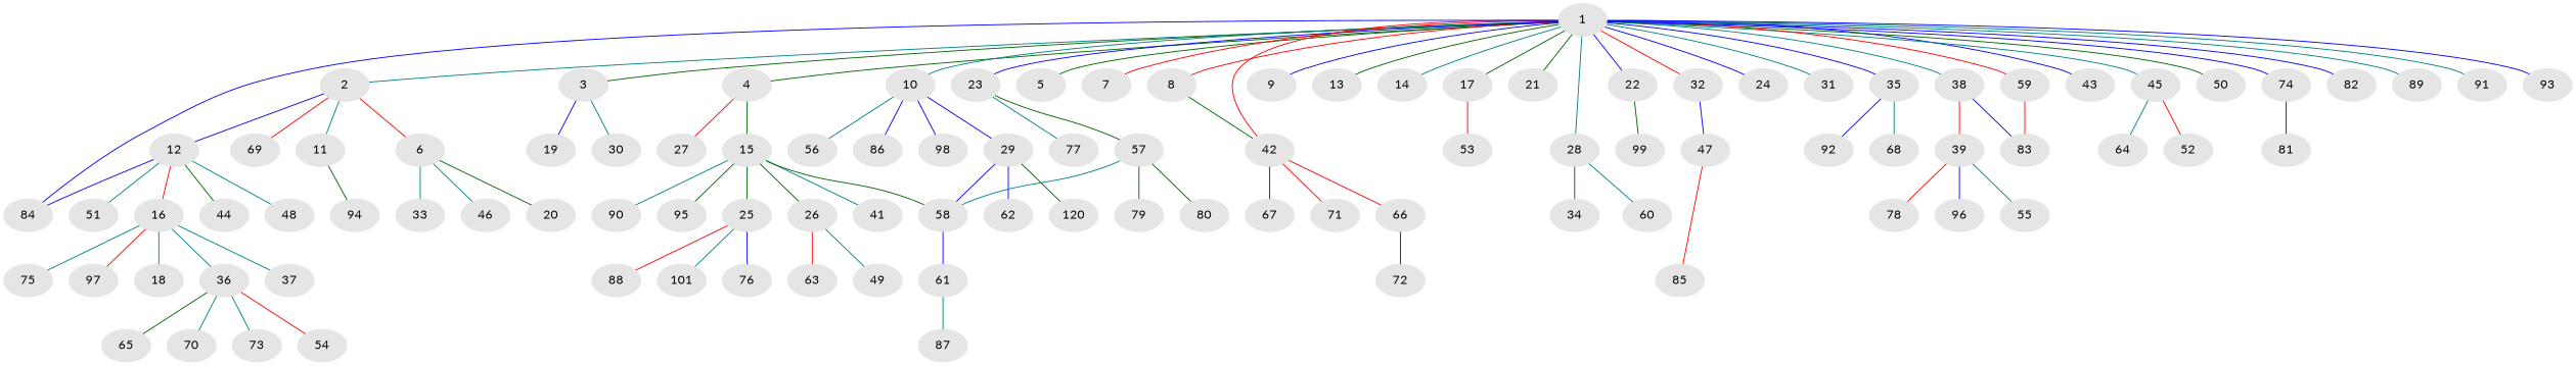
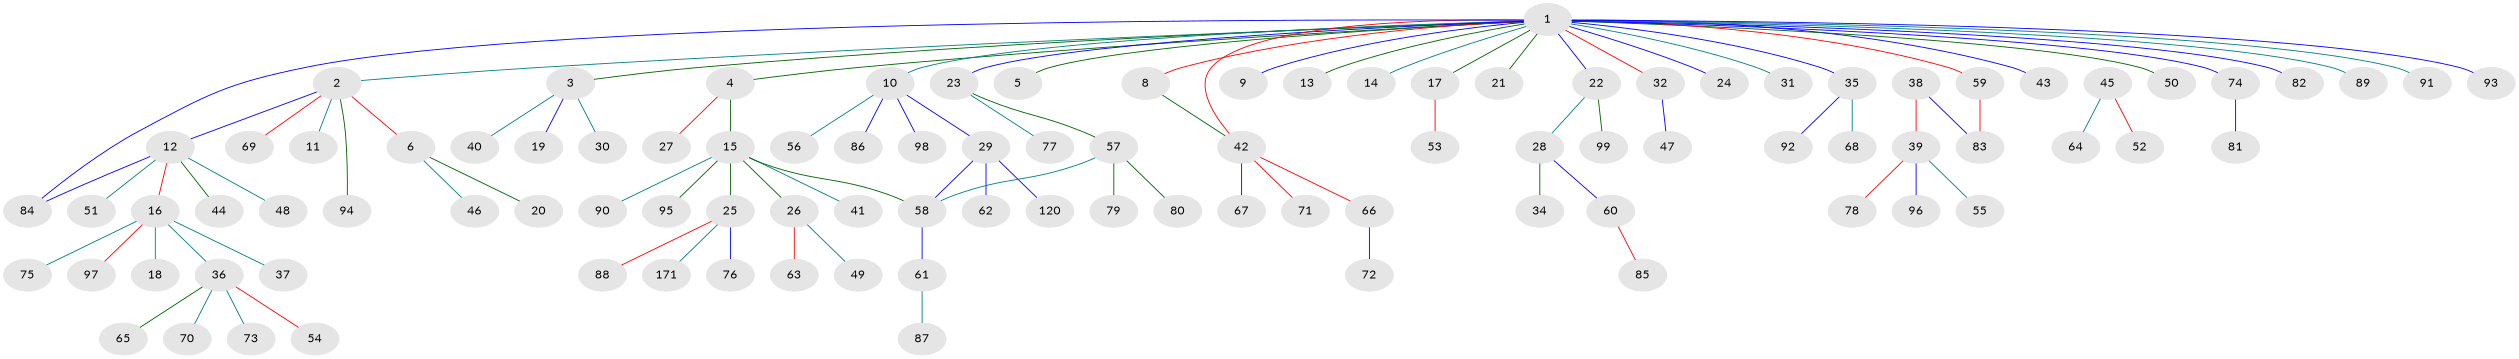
  graph {
    fontname=Lato
    node [color=gray90 fontname=Lato style=filled]
    edge [color=teal fontname=Lato]
    1
    2
    3
    4
    5
-   7
    8
    9
    10
    13
    14
    17
    21
    22
    23
    24
    28
    31
    32
    35
    38
    42
    43
    45
    50
    59
    74
    82
    84
    89
    91
    93
    6
    11
    12
    69
    94
    19
    30
+   40
    15
    27
    29
    56
    86
    98
    53
    99
    57
    77
    34
    60
    47
    68
    92
    39
    83
    66
    67
    71
    52
    64
    81
    20
-   33
    46
    16
    44
    48
    51
    25
    26
    41
    58
    90
    95
    62
    n78 [label=120]
    18
    36
    37
    75
    97
    76
    88
-   101
+   101 [label=171]
    49
    63
    61
    54
    65
    70
    73
    79
    80
    85
    55
    78
    96
    72
    87
    1 -- 2
    1 -- 3 [color=darkgreen]
    1 -- 4 [color=darkgreen]
    1 -- 5 [color=darkgreen]
-   1 -- 7 [color=red]
    1 -- 8 [color=red]
    1 -- 9 [color=blue]
    1 -- 10
    1 -- 13 [color=darkgreen]
    1 -- 14
    1 -- 17 [color=darkgreen]
    1 -- 21 [color=darkgreen]
    1 -- 22 [color=blue]
    1 -- 23 [color=blue]
    1 -- 24 [color=blue]
-   1 -- 28
+   22 -- 28
    1 -- 31
    1 -- 32 [color=red]
    1 -- 35 [color=blue]
-   1 -- 38
    1 -- 42 [color=red]
    1 -- 43 [color=blue]
-   1 -- 45
    1 -- 50 [color=darkgreen]
    1 -- 59 [color=red]
    1 -- 74 [color=blue]
    1 -- 82 [color=blue]
    1 -- 84 [color=blue]
    1 -- 89
    1 -- 91
    1 -- 93 [color=blue]
    2 -- 6 [color=red]
    2 -- 11
    2 -- 12 [color=blue]
    2 -- 69 [color=red]
-   11 -- 94 [color=darkgreen]
+   2 -- 94 [color=darkgreen]
    3 -- 19 [color=blue]
    3 -- 30
+   3 -- 40
    4 -- 15 [color=darkgreen]
    4 -- 27 [color=red]
    8 -- 42 [color=darkgreen]
    10 -- 29 [color=blue]
    10 -- 56
    10 -- 86 [color=blue]
    10 -- 98 [color=blue]
    17 -- 53 [color=red]
    22 -- 99 [color=darkgreen]
    23 -- 57 [color=darkgreen]
    23 -- 77
    28 -- 34 [color=darkgreen]
-   28 -- 60
+   28 -- 60 [color=blue]
    32 -- 47 [color=blue]
    35 -- 68
    35 -- 92 [color=blue]
    38 -- 39 [color=red]
    38 -- 83 [color=blue]
    42 -- 66 [color=red]
    42 -- 67 [color=blue]
    42 -- 71 [color=red]
    45 -- 52 [color=red]
    45 -- 64
    59 -- 83 [color=red]
    74 -- 81 [color=blue]
    6 -- 20 [color=darkgreen]
-   6 -- 33
    6 -- 46
    12 -- 84 [color=blue]
    12 -- 16 [color=red]
    12 -- 44 [color=darkgreen]
    12 -- 48
    12 -- 51
    15 -- 25 [color=darkgreen]
    15 -- 26 [color=darkgreen]
    15 -- 41
    15 -- 58 [color=darkgreen]
    15 -- 90
    15 -- 95 [color=darkgreen]
    29 -- 58 [color=blue]
    29 -- 62 [color=blue]
-   29 -- n78 [color=darkgreen]
+   29 -- n78 [color=blue]
    57 -- 58
    57 -- 79 [color=darkgreen]
    57 -- 80 [color=darkgreen]
-   47 -- 85 [color=red]
+   60 -- 85 [color=red]
    39 -- 55
    39 -- 78 [color=red]
    39 -- 96 [color=blue]
    66 -- 72 [color=blue]
    16 -- 18
    16 -- 36
    16 -- 37
    16 -- 75
    16 -- 97 [color=red]
    25 -- 76 [color=blue]
    25 -- 88 [color=red]
    25 -- 101
    26 -- 49
    26 -- 63 [color=red]
    58 -- 61 [color=blue]
    36 -- 54 [color=red]
    36 -- 65 [color=darkgreen]
    36 -- 70
    36 -- 73
    61 -- 87
  }
